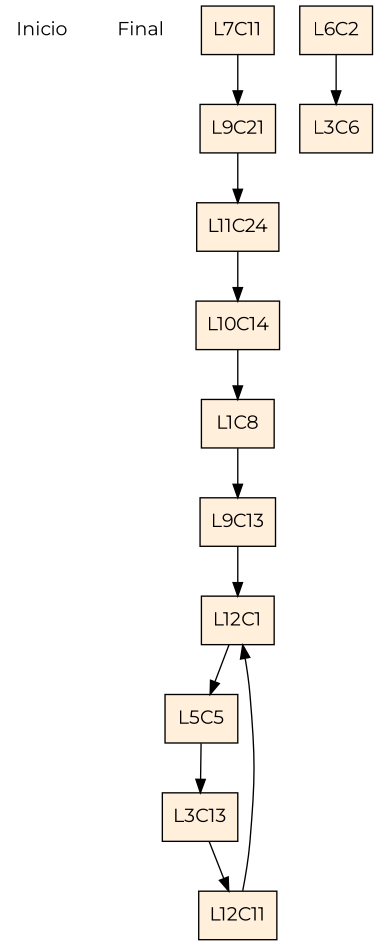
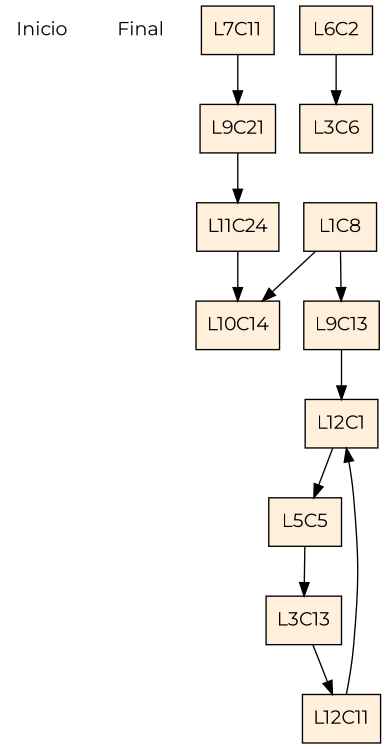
  digraph {
    fontname=Montserrat
    rankdir=TB
    node [color=black fillcolor=antiquewhite1 fontname=Montserrat shape=record style=filled]
    edge [fontname=Montserrat]
    Inicio [fillcolor=white shape=plaintext]
    Final [fillcolor=white shape=plaintext]
    n3 [label=L7C11]
    n4 [label=L9C21]
    n5 [label=L11C24]
    n6 [label=L10C14]
    n7 [label=L1C8]
    n8 [label=L9C13]
    n9 [label=L12C1]
    n10 [label=L5C5]
    n11 [label=L3C13]
    n12 [label=L12C11]
    n13 [label=L6C2]
    n14 [label=L3C6]
    n3 -> n4
    n4 -> n5
    n5 -> n6
-   n6 -> n7
+   n7 -> n6
    n7 -> n8
    n8 -> n9
    n9 -> n10
    n10 -> n11
    n11 -> n12
    n12 -> n9
    n13 -> n14
  }
